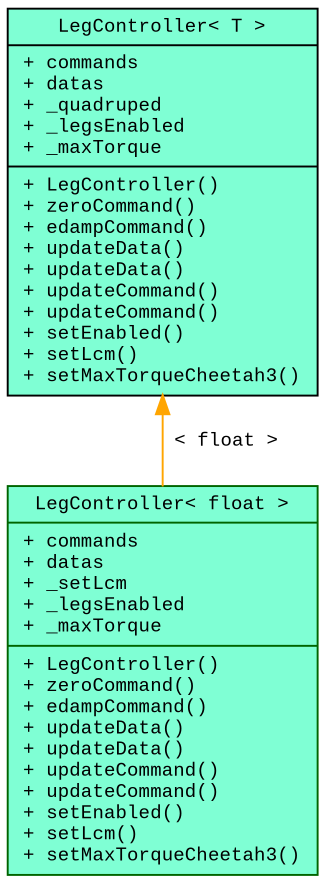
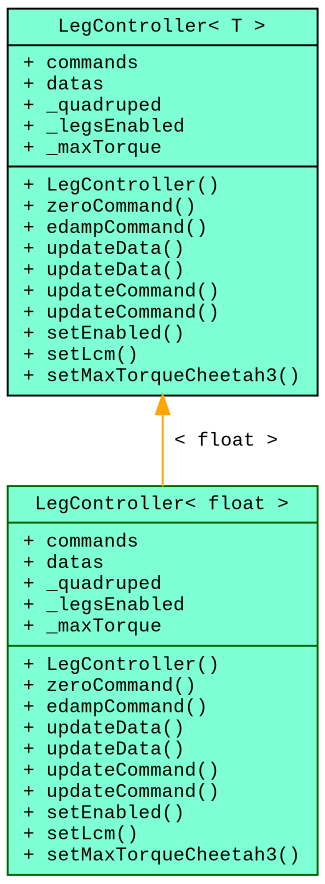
  digraph {
    fontname="Liberation Mono"
    node [fillcolor=aquamarine fontname="Liberation Mono" fontsize=10 shape=record style=filled]
    n1 [color=black fontcolor=black height=0.2 label="{LegController\< T \>\n|+ commands\l+ datas\l+ _quadruped\l+ _legsEnabled\l+ _maxTorque\l|+ LegController()\l+ zeroCommand()\l+ edampCommand()\l+ updateData()\l+ updateData()\l+ updateCommand()\l+ updateCommand()\l+ setEnabled()\l+ setLcm()\l+ setMaxTorqueCheetah3()\l}" width=0.4]
-   n2 [color=darkgreen height=0.2 label="{LegController\< float \>\n|+ commands\l+ datas\l+ _setLcm\l+ _legsEnabled\l+ _maxTorque\l|+ LegController()\l+ zeroCommand()\l+ edampCommand()\l+ updateData()\l+ updateData()\l+ updateCommand()\l+ updateCommand()\l+ setEnabled()\l+ setLcm()\l+ setMaxTorqueCheetah3()\l}" width=0.4]
+   n2 [color=darkgreen height=0.2 label="{LegController\< float \>\n|+ commands\l+ datas\l+ _quadruped\l+ _legsEnabled\l+ _maxTorque\l|+ LegController()\l+ zeroCommand()\l+ edampCommand()\l+ updateData()\l+ updateData()\l+ updateCommand()\l+ updateCommand()\l+ setEnabled()\l+ setLcm()\l+ setMaxTorqueCheetah3()\l}" width=0.4]
    n1 -> n2 [color=orange dir=back fontname="Liberation Mono" fontsize=10 label=" \< float \>" labelfontname=FreeSans labelfontsize=10 style=solid]
  }
